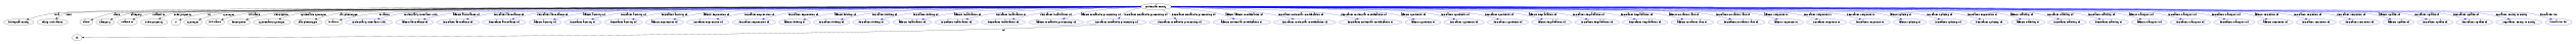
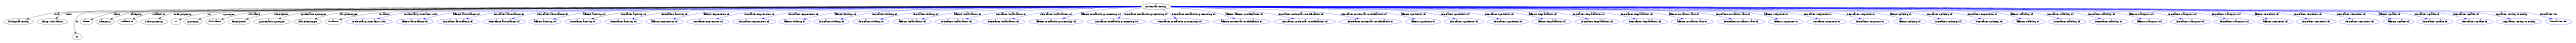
  digraph {
    node [color=blue]
    edge [color=blue style=solid]
    n1 [height=0.5 label="molecular entity" width=1.8837 color=""]
    "biological entity" [height=0.5 width=1.884 color=""]
    "thing with taxon" [height=0.5 width=1.891 color=""]
    id [color=black height=0.5 width=0.75]
    name [color=black height=0.5 width=0.75]
    category [color=black height=0.5 width=0.75]
    "related to" [color=black height=0.5 width=0.75]
    "node property" [color=black height=0.5 width=0.75]
    iri [color=black height=0.5 width=0.75]
    synonym [color=black height=0.5 width=0.75]
    "full name" [color=black height=0.5 width=0.75]
    description [color=black height=0.5 width=0.75]
    "systematic synonym" [color=black height=0.5 width=0.75]
    "has phenotype" [color=black height=0.5 width=0.75]
    "in taxon" [color=black height=0.5 width=0.75]
    "molecularly interacts with" [height=0.5 width=0.75]
    "affects abundance of" [height=0.5 width=0.75]
    "increases abundance of" [height=0.5 width=0.75]
    "decreases abundance of" [height=0.5 width=0.75]
    "affects activity of" [height=0.5 width=0.75]
    "increases activity of" [height=0.5 width=0.75]
    "decreases activity of" [height=0.5 width=0.75]
    "affects expression of" [height=0.5 width=0.75]
    "increases expression of" [height=0.5 width=0.75]
    "decreases expression of" [height=0.5 width=0.75]
    "affects folding of" [height=0.5 width=0.75]
    "increases folding of" [height=0.5 width=0.75]
    "decreases folding of" [height=0.5 width=0.75]
    "affects localization of" [height=0.5 width=0.75]
    "increases localization of" [height=0.5 width=0.75]
    "decreases localization of" [height=0.5 width=0.75]
    "affects metabolic processing of" [height=0.5 width=0.75]
    "increases metabolic processing of" [height=0.5 width=0.75]
    "decreases metabolic processing of" [height=0.5 width=0.75]
    "affects molecular modification of" [height=0.5 width=0.75]
    "increases molecular modification of" [height=0.5 width=0.75]
    "decreases molecular modification of" [height=0.5 width=0.75]
    "affects synthesis of" [height=0.5 width=0.75]
    "increases synthesis of" [height=0.5 width=0.75]
    "decreases synthesis of" [height=0.5 width=0.75]
    "affects degradation of" [height=0.5 width=0.75]
    "increases degradation of" [height=0.5 width=0.75]
    "decreases degradation of" [height=0.5 width=0.75]
    "affects mutation rate of" [height=0.5 width=0.75]
    "decreases mutation rate of" [height=0.5 width=0.75]
    "affects response to" [height=0.5 width=0.75]
    "increases response to" [height=0.5 width=0.75]
    "decreases response to" [height=0.5 width=0.75]
    "affects splicing of" [height=0.5 width=0.75]
    "increases splicing of" [height=0.5 width=0.75]
    "decreases splicing of" [height=0.5 width=0.75]
    "affects stability of" [height=0.5 width=0.75]
    "increases stability of" [height=0.5 width=0.75]
    "decreases stability of" [height=0.5 width=0.75]
    "affects transport of" [height=0.5 width=0.75]
    "increases transport of" [height=0.5 width=0.75]
    "decreases transport of" [height=0.5 width=0.75]
    "affects secretion of" [height=0.5 width=0.75]
    "increases secretion of" [height=0.5 width=0.75]
    "decreases secretion of" [height=0.5 width=0.75]
    "affects uptake of" [height=0.5 width=0.75]
    "increases uptake of" [height=0.5 width=0.75]
    "decreases uptake of" [height=0.5 width=0.75]
    "regulates, entity to entity" [height=0.5 width=0.75]
    "biomarker for" [height=0.5 width=0.75]
    n1 -> "biological entity" [label=is_a color="" style=""]
    n1 -> "thing with taxon" [label=uses color="" style=""]
-   "increases metabolic processing of" -> id [color=black label=id]
+   n1 -> id [color=black label=id]
    n1 -> name [color=black label=name]
    n1 -> category [color=black label=category]
    n1 -> "related to" [color=black label="related to"]
    n1 -> "node property" [color=black label="node property"]
    n1 -> iri [color=black label=iri]
    n1 -> synonym [color=black label=synonym]
    n1 -> "full name" [color=black label="full name"]
    n1 -> description [color=black label=description]
    n1 -> "systematic synonym" [color=black label="systematic synonym"]
    n1 -> "has phenotype" [color=black label="has phenotype"]
    n1 -> "in taxon" [color=black label="in taxon"]
    n1 -> "molecularly interacts with" [label="molecularly interacts with"]
    n1 -> "affects abundance of" [label="affects abundance of"]
    n1 -> "increases abundance of" [label="increases abundance of"]
    n1 -> "decreases abundance of" [label="decreases abundance of"]
    n1 -> "affects activity of" [label="affects activity of"]
-   n1 -> "increases activity of" [label="increases activity of"]
+   n1 -> "increases activity of" [color=black label="increases activity of"]
    n1 -> "decreases activity of" [label="decreases activity of"]
    n1 -> "affects expression of" [label="affects expression of"]
    n1 -> "increases expression of" [label="increases expression of"]
    n1 -> "decreases expression of" [label="decreases expression of"]
    n1 -> "affects folding of" [label="affects folding of"]
    n1 -> "increases folding of" [label="increases folding of"]
    n1 -> "decreases folding of" [label="decreases folding of"]
    n1 -> "affects localization of" [label="affects localization of"]
    n1 -> "increases localization of" [label="increases localization of"]
    n1 -> "decreases localization of" [label="decreases localization of"]
    n1 -> "affects metabolic processing of" [label="affects metabolic processing of"]
    n1 -> "increases metabolic processing of" [label="increases metabolic processing of"]
    n1 -> "decreases metabolic processing of" [label="decreases metabolic processing of"]
    n1 -> "affects molecular modification of" [label="affects affects modification of"]
    n1 -> "increases molecular modification of" [label="increases molecular modification of"]
    n1 -> "decreases molecular modification of" [label="decreases molecular modification of"]
    n1 -> "affects synthesis of" [label="affects synthesis of"]
    n1 -> "increases synthesis of" [label="increases synthesis of"]
    n1 -> "decreases synthesis of" [label="decreases synthesis of"]
    n1 -> "affects degradation of" [label="affects degradation of"]
    n1 -> "increases degradation of" [label="increases degradation of"]
    n1 -> "decreases degradation of" [label="decreases degradation of"]
    n1 -> "affects mutation rate of" [label="affects mutation rate of"]
    n1 -> "decreases mutation rate of" [label="decreases mutation rate of"]
    n1 -> "affects response to" [label="affects response to"]
    n1 -> "increases response to" [label="increases response to"]
    n1 -> "decreases response to" [label="decreases response to"]
    n1 -> "affects splicing of" [label="affects splicing of"]
    n1 -> "increases splicing of" [label="increases splicing of"]
    n1 -> "decreases splicing of" [label="decreases expression of"]
    n1 -> "affects stability of" [label="affects stability of"]
    n1 -> "increases stability of" [label="increases stability of"]
    n1 -> "decreases stability of" [label="decreases stability of"]
    n1 -> "affects transport of" [label="affects transport of"]
    n1 -> "increases transport of" [label="increases transport of"]
    n1 -> "decreases transport of" [label="decreases transport of"]
    n1 -> "affects secretion of" [label="affects secretion of"]
    n1 -> "increases secretion of" [label="increases secretion of"]
    n1 -> "decreases secretion of" [label="decreases secretion of"]
    n1 -> "affects uptake of" [label="affects uptake of"]
    n1 -> "increases uptake of" [label="increases uptake of"]
    n1 -> "decreases uptake of" [label="decreases uptake of"]
    n1 -> "regulates, entity to entity" [label="regulates, entity to entity"]
    n1 -> "biomarker for" [label="biomarker for"]
  }
